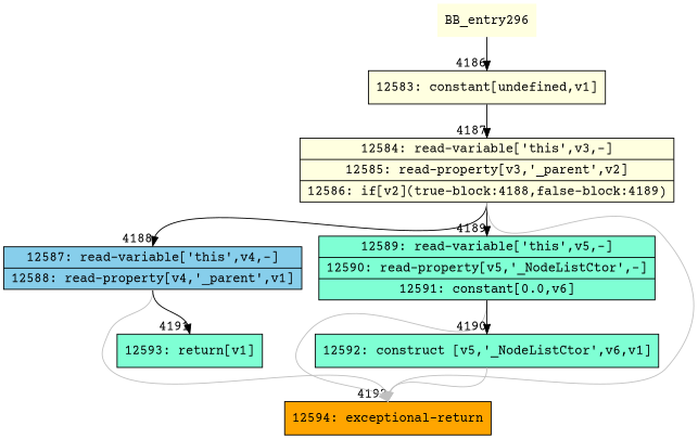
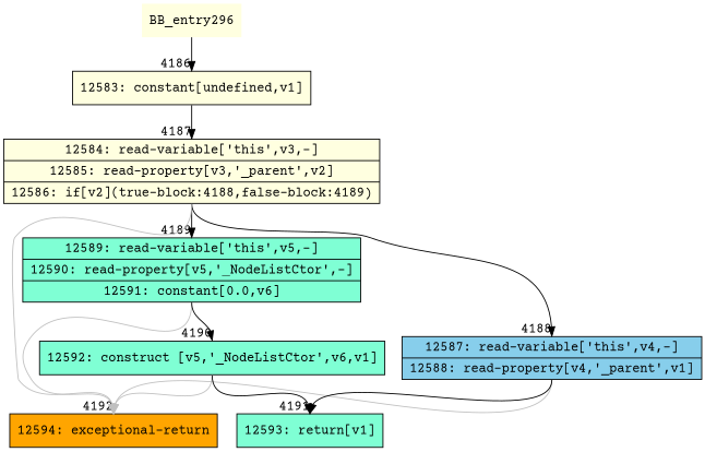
  digraph {
    fontname="Courier Prime"
    rankdir=TD
    node [fillcolor=lightyellow fontname="Courier Prime" shape=record style=filled]
    edge [fontname="Courier Prime" headport=n tailport=s]
    BB_entry296 [shape=none]
    n2 [label="{12583: constant[undefined,v1]}"]
    n3 [label="{12584: read-variable['this',v3,-]|12585: read-property[v3,'_parent',v2]|12586: if[v2](true-block:4188,false-block:4189)}"]
    n4 [fillcolor=skyblue label="{12587: read-variable['this',v4,-]|12588: read-property[v4,'_parent',v1]}"]
    n5 [fillcolor=aquamarine label="{12589: read-variable['this',v5,-]|12590: read-property[v5,'_NodeListCtor',-]|12591: constant[0.0,v6]}"]
    n6 [fillcolor=orange label="{12594: exceptional-return}"]
    n7 [fillcolor=aquamarine label="{12593: return[v1]}"]
    n8 [fillcolor=aquamarine label="{12592: construct [v5,'_NodeListCtor',v6,v1]}"]
    BB_entry296 -> n2 [headlabel="    4186"]
    n2 -> n3 [headlabel="      4187"]
    n3 -> n4 [headlabel="      4188"]
    n3 -> n5 [headlabel="      4189"]
    n3 -> n6 [color=gray headlabel="      4192"]
    n4 -> n6 [color=gray]
    n4 -> n7 [headlabel="      4191"]
    n5 -> n6 [color=gray]
    n5 -> n8 [headlabel="      4190"]
    n8 -> n6 [color=gray]
+   n8 -> n7
  }
